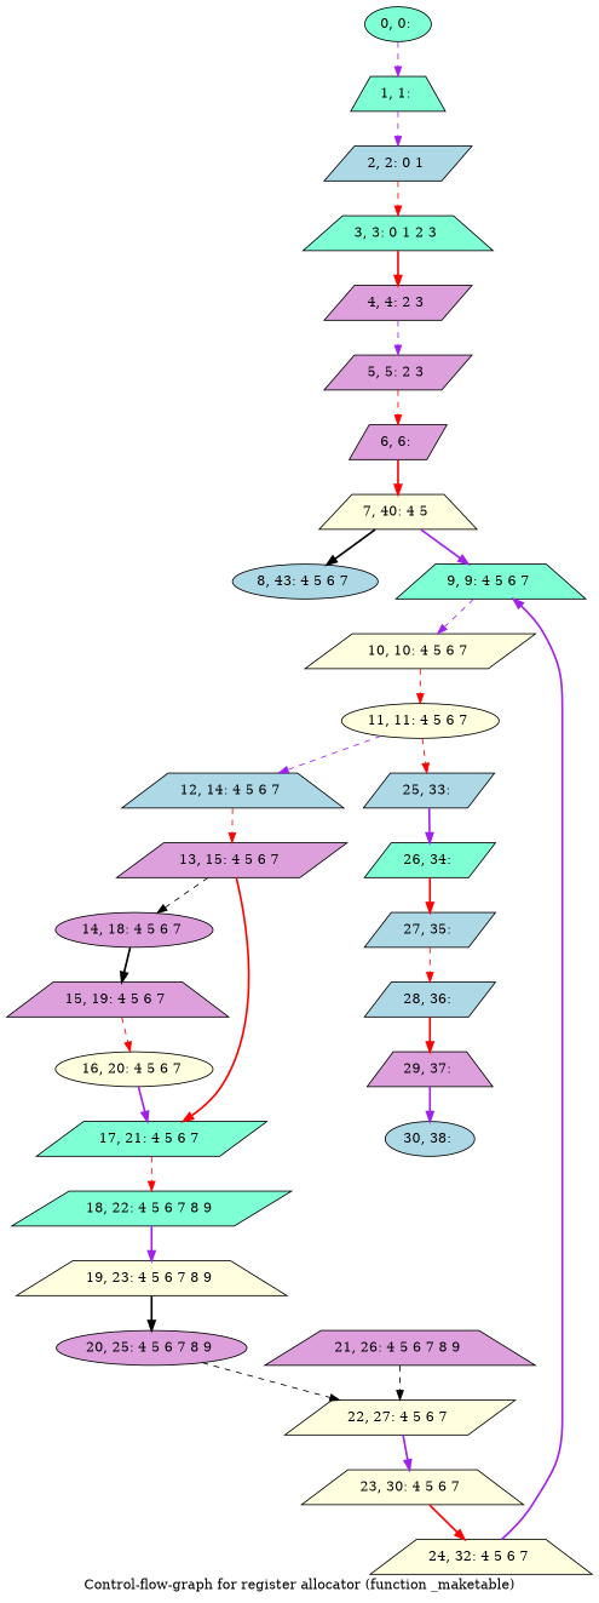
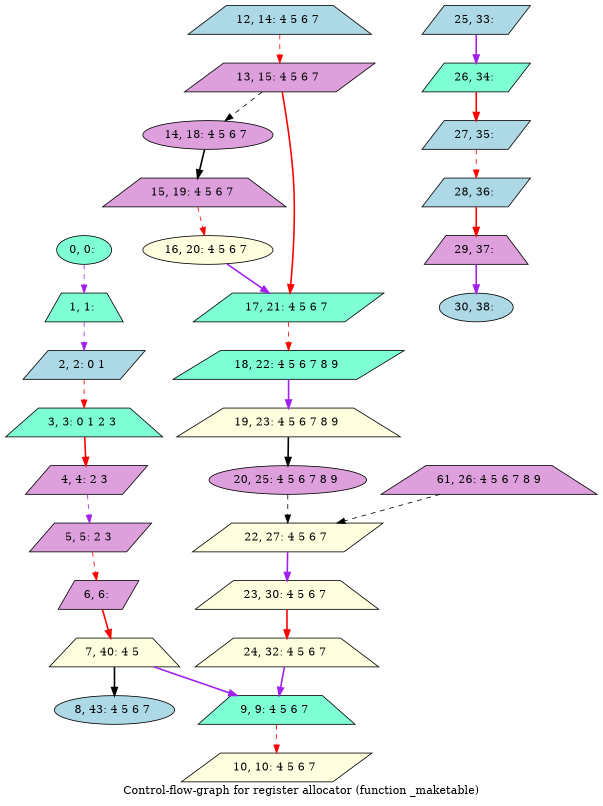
  digraph {
    label="Control-flow-graph for register allocator (function _maketable)"
    node [fillcolor=plum shape=parallelogram style=filled]
    edge [color=red style=dashed]
    n1 [fillcolor=aquamarine label="0, 0: " shape=ellipse]
    n2 [fillcolor=aquamarine label="1, 1: " shape=trapezium]
    n3 [fillcolor=lightblue label="2, 2: 0 1 "]
    n4 [fillcolor=aquamarine label="3, 3: 0 1 2 3 " shape=trapezium]
    n5 [label="4, 4: 2 3 "]
    n6 [label="5, 5: 2 3 "]
    n7 [label="6, 6: "]
    n8 [fillcolor=lightyellow label="7, 40: 4 5 " shape=trapezium]
    n9 [fillcolor=lightblue label="8, 43: 4 5 6 7 " shape=ellipse]
    n10 [fillcolor=aquamarine label="9, 9: 4 5 6 7 " shape=trapezium]
    n11 [fillcolor=lightyellow label="10, 10: 4 5 6 7 "]
-   n12 [fillcolor=lightyellow label="11, 11: 4 5 6 7 " shape=ellipse]
    n13 [fillcolor=lightblue label="12, 14: 4 5 6 7 " shape=trapezium]
    n14 [fillcolor=lightblue label="25, 33: "]
    n15 [label="13, 15: 4 5 6 7 "]
    n16 [fillcolor=aquamarine label="26, 34: "]
    n17 [label="14, 18: 4 5 6 7 " shape=ellipse]
    n18 [fillcolor=aquamarine label="17, 21: 4 5 6 7 "]
    n19 [label="15, 19: 4 5 6 7 " shape=trapezium]
    n20 [fillcolor=aquamarine label="18, 22: 4 5 6 7 8 9 "]
    n21 [fillcolor=lightyellow label="16, 20: 4 5 6 7 " shape=ellipse]
    n22 [fillcolor=lightyellow label="19, 23: 4 5 6 7 8 9 " shape=trapezium]
    n23 [label="20, 25: 4 5 6 7 8 9 " shape=ellipse]
    n24 [fillcolor=lightyellow label="22, 27: 4 5 6 7 "]
-   n25 [label="21, 26: 4 5 6 7 8 9 " shape=trapezium]
+   n25 [label="61, 26: 4 5 6 7 8 9" shape=trapezium]
    n26 [fillcolor=lightyellow label="23, 30: 4 5 6 7 " shape=trapezium]
    n27 [fillcolor=lightyellow label="24, 32: 4 5 6 7 " shape=trapezium]
    n28 [fillcolor=lightblue label="27, 35: "]
    n29 [fillcolor=lightblue label="28, 36: "]
    n30 [label="29, 37: " shape=trapezium]
    n31 [fillcolor=lightblue label="30, 38: " shape=ellipse]
    n1 -> n2 [color=purple]
    n2 -> n3 [color=purple]
    n3 -> n4
    n4 -> n5 [style=bold]
    n5 -> n6 [color=purple]
    n6 -> n7
    n7 -> n8 [style=bold]
    n8 -> n9 [color=black style=bold]
    n8 -> n10 [color=purple style=bold]
-   n10 -> n11 [color=purple]
-   n11 -> n12
-   n12 -> n13 [color=purple]
-   n12 -> n14
+   n10 -> n11
    n13 -> n15
    n14 -> n16 [color=purple style=bold]
    n15 -> n17 [color=black]
    n15 -> n18 [style=bold]
    n16 -> n28 [style=bold]
    n17 -> n19 [color=black style=bold]
    n18 -> n20
    n19 -> n21
    n20 -> n22 [color=purple style=bold]
    n21 -> n18 [color=purple style=bold]
    n22 -> n23 [color=black style=bold]
    n23 -> n24 [color=black]
    n24 -> n26 [color=purple style=bold]
    n25 -> n24 [color=black]
    n26 -> n27 [style=bold]
    n27 -> n10 [color=purple style=bold]
    n28 -> n29
    n29 -> n30 [style=bold]
    n30 -> n31 [color=purple style=bold]
  }
